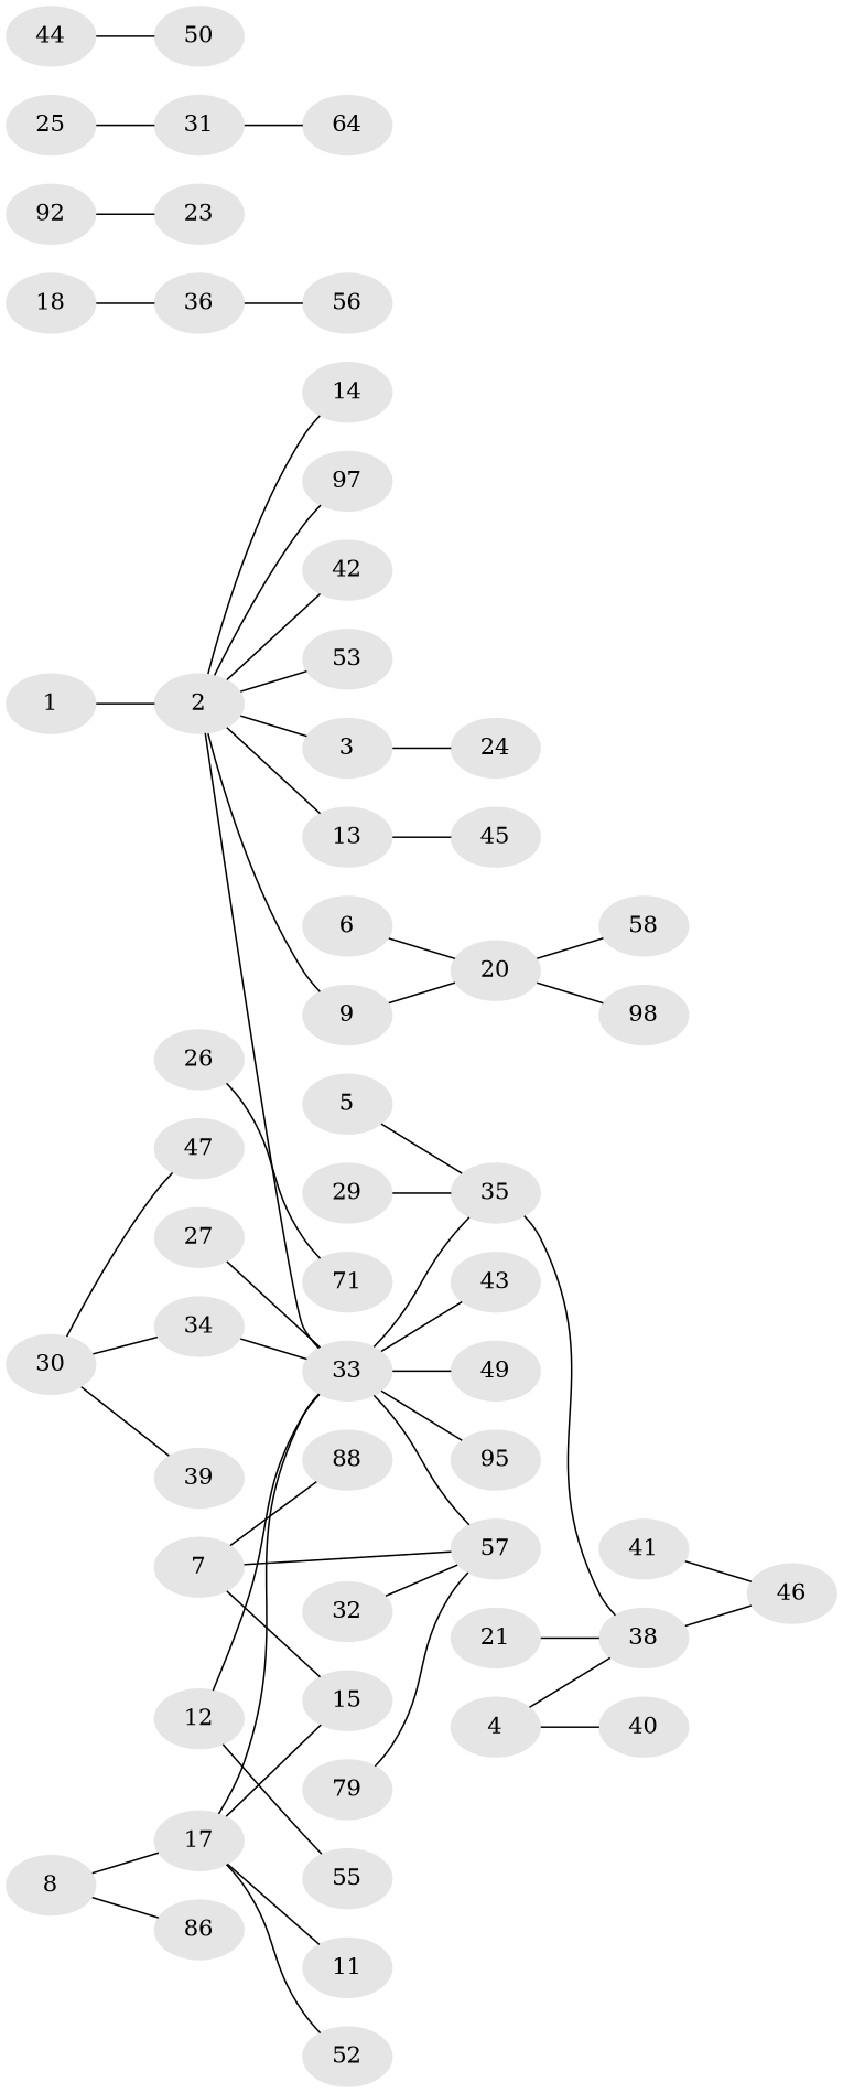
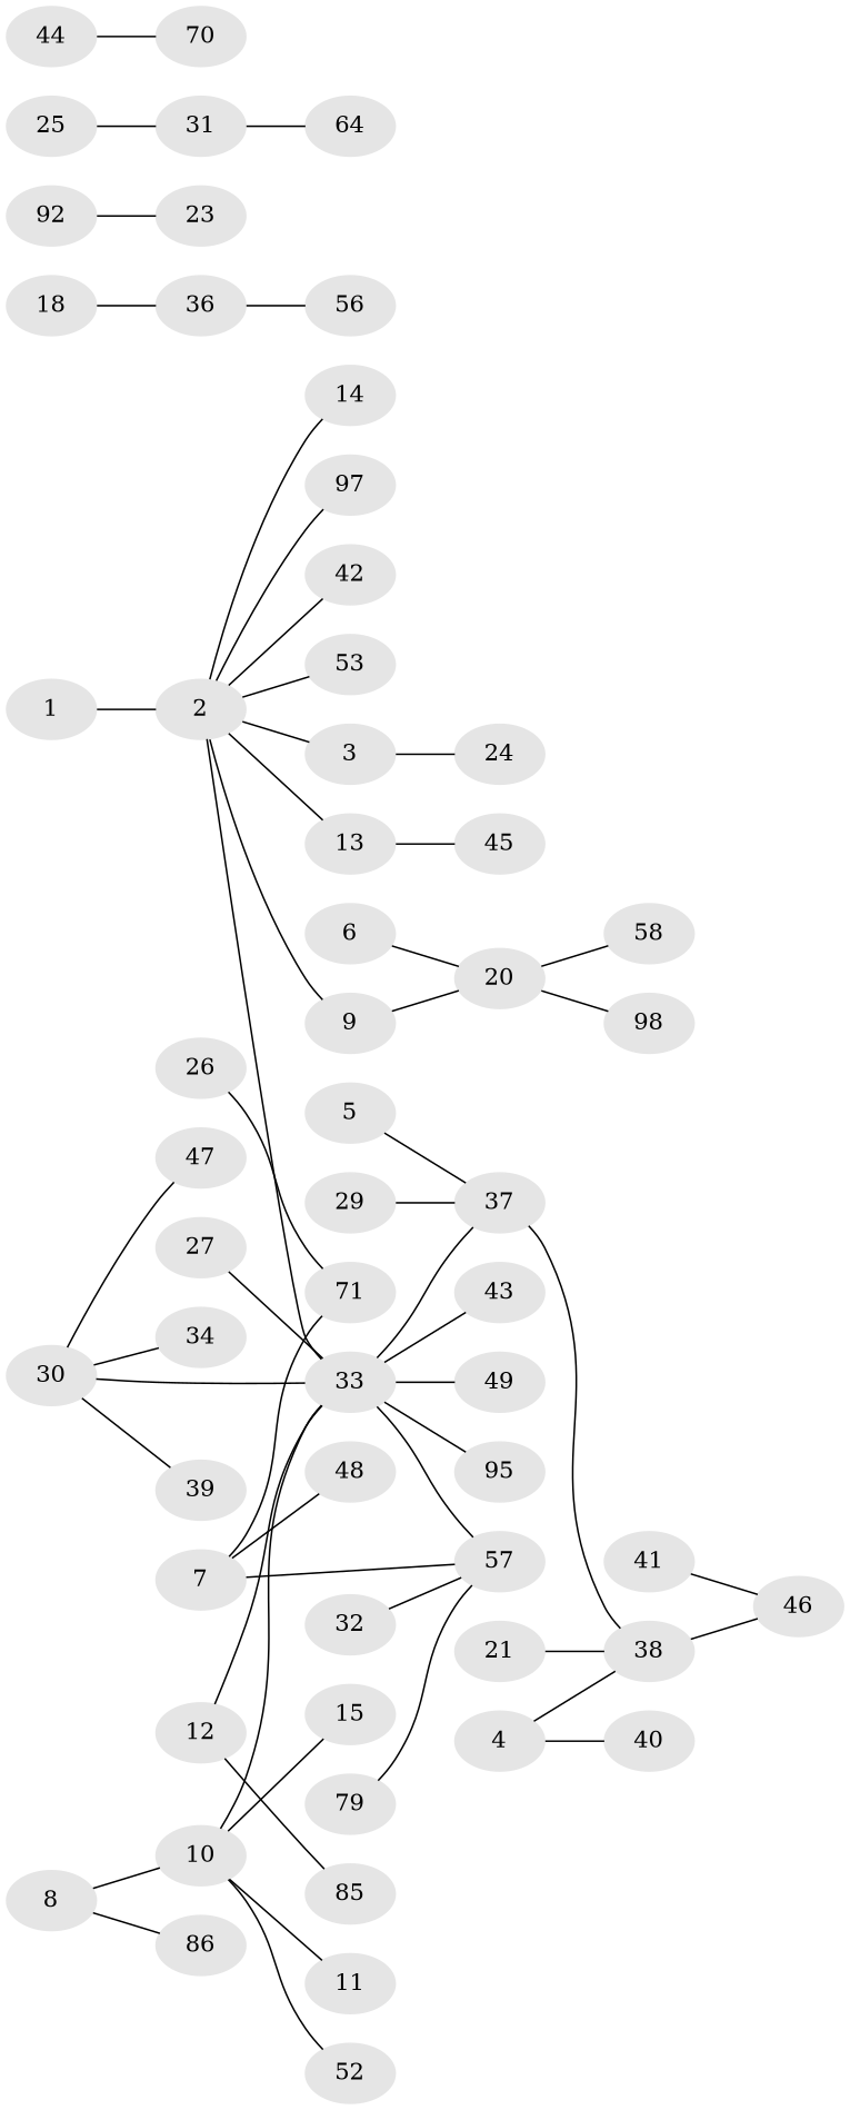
  graph {
    rankdir=LR
    node [color=gray90 style=filled]
    edge [weight=1.0]
    1
    2
    3
    9
    13
    14
    n7 [label=97]
    33
    42
    53
    24
    20
    45
-   37 [label=35]
+   37
    57
    n16 [label=95]
    43
    49
    n19 [label=98]
    58
    4
    38
    40
    46
    5
    36
    56
    6
    7
-   48 [label=88]
+   48
    n31 [label=71]
    8
-   10 [label=17]
+   10
    n34 [label=86]
    11
    15
    52
    12
-   55
+   55 [label=85]
    18
    n41 [label=79]
    21
    n43 [label=92]
    23
    25
    31
    n47 [label=64]
    26
    27
    29
    30
    34
    39
    47
    32
    44
-   50
+   50 [label=70]
    41
    1 -- 2
    2 -- 3
    2 -- 9
    2 -- 13
    2 -- 14
    2 -- n7
    2 -- 33
    2 -- 42
    2 -- 53
    3 -- 24
    9 -- 20
    13 -- 45
    33 -- 37
    33 -- 57
    33 -- n16
    33 -- 43
    33 -- 49
    20 -- n19
    20 -- 58
    37 -- 38
    4 -- 38
    4 -- 40
    38 -- 46
    5 -- 37
    36 -- 56
    6 -- 20
    7 -- 57
    7 -- 48
-   7 -- 15
+   7 -- n31
    8 -- 10
    8 -- n34
    10 -- 33
    10 -- 11
    10 -- 15
    10 -- 52
    12 -- 33
    12 -- 55
    18 -- 36
    n41 -- 57
    21 -- 38
    n43 -- 23
    25 -- 31
    31 -- n47
    26 -- n31
    27 -- 33
    29 -- 37
-   34 -- 33
+   30 -- 33
    30 -- 34
    30 -- 39
    30 -- 47
    32 -- 57
    44 -- 50
    41 -- 46
  }
